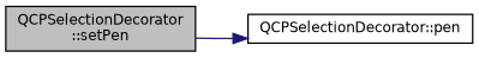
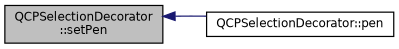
  digraph {
    rankdir=LR
    node [color=black fontname=Helvetica fontsize=10 shape=record style=filled]
    n1 [fillcolor=grey75 fontcolor=black height=0.2 label="QCPSelectionDecorator\l::setPen" width=0.4]
    n2 [fillcolor=white height=0.2 label="QCPSelectionDecorator::pen" width=0.4]
-   n1 -> n2 [color=midnightblue fontname=Helvetica fontsize=10 labelfontname=Helvetica labelfontsize=10 style=solid]
+   n2 -> n1 [color=midnightblue fontname=Helvetica fontsize=10 labelfontname=Helvetica labelfontsize=10 style=solid]
  }
